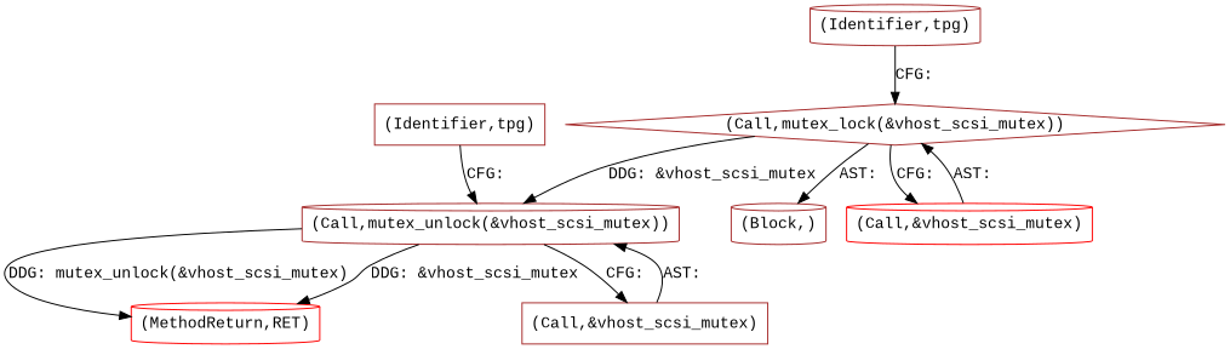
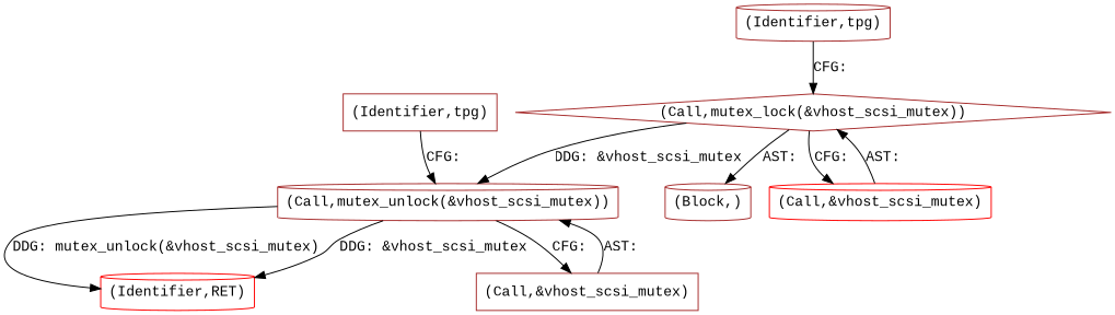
  digraph {
    fontname="Liberation Mono"
    node [color=brown fontname="Liberation Mono" shape=cylinder]
    edge [fontname="Liberation Mono"]
    n1 [label="(Call,mutex_lock(&vhost_scsi_mutex))" shape=diamond]
    n2 [label="(Call,mutex_unlock(&vhost_scsi_mutex))"]
    n3 [label="(Block,)"]
    n4 [color=red label="(Call,&vhost_scsi_mutex)"]
-   n5 [color=red label="(MethodReturn,RET)"]
+   n5 [color=red label="(Identifier,RET)"]
    n6 [label="(Call,&vhost_scsi_mutex)" shape=box]
    n7 [label="(Identifier,tpg)" shape=box]
    n8 [label="(Identifier,tpg)"]
    n1 -> n2 [label="DDG: &vhost_scsi_mutex"]
    n1 -> n3 [label="AST: "]
    n1 -> n4 [label="CFG: "]
    n2 -> n5 [label="DDG: mutex_unlock(&vhost_scsi_mutex)"]
    n2 -> n5 [label="DDG: &vhost_scsi_mutex"]
    n2 -> n6 [label="CFG: "]
    n4 -> n1 [label="AST: "]
    n6 -> n2 [label="AST: "]
    n7 -> n2 [label="CFG: "]
    n8 -> n1 [label="CFG: "]
  }
